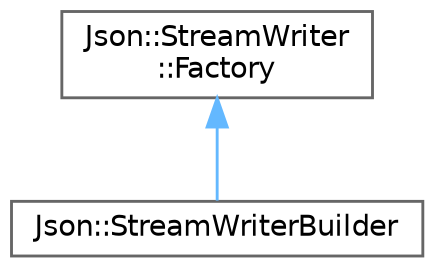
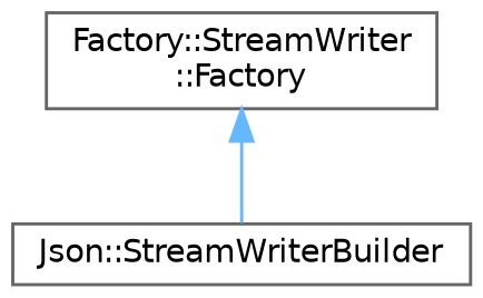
  digraph {
    rankdir=TB
    node [color=grey40 fillcolor=white fontname=Helvetica fontsize=10 shape=box style=filled]
-   n1 [height=0.2 label="Json::StreamWriter\l::Factory" width=0.4]
+   n1 [height=0.2 label="Factory::StreamWriter\l::Factory" width=0.4]
    n2 [height=0.2 label="Json::StreamWriterBuilder" width=0.4]
    n1 -> n2 [color=steelblue1 dir=back fontname=Helvetica fontsize=10 labelfontname=Helvetica labelfontsize=10 style=solid]
  }
